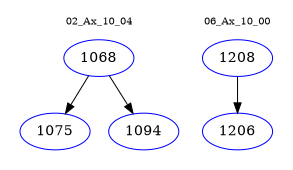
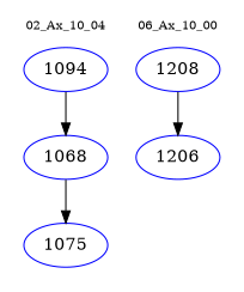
  digraph {
    node [color=blue]
    edge [color=black]
    n1 [label=1075]
    n2 [label=1068]
    n3 [label=1094]
    n4 [label=1208]
    n5 [label=1206]
    subgraph cluster_1 {
      color=white
      fontsize=10
      label="02_Ax_10_04"
      n1
      n2
      n3
    }
    subgraph cluster_2 {
      color=white
      fontsize=10
      label="06_Ax_10_00"
      n4
      n5
    }
    n2 -> n1
-   n2 -> n3
+   n3 -> n2
    n4 -> n5
  }
